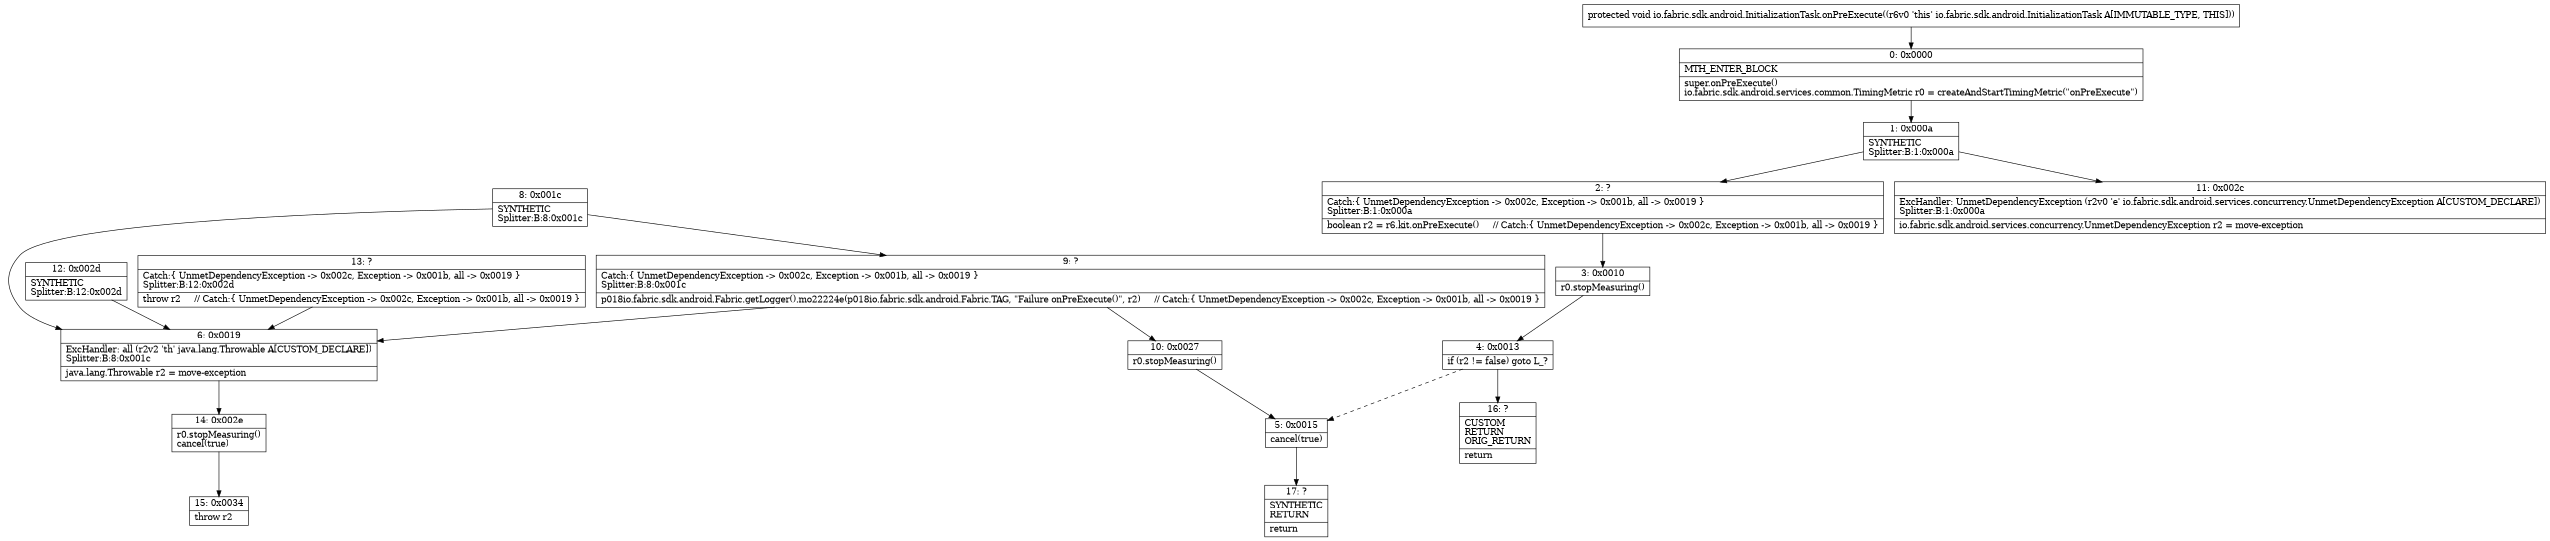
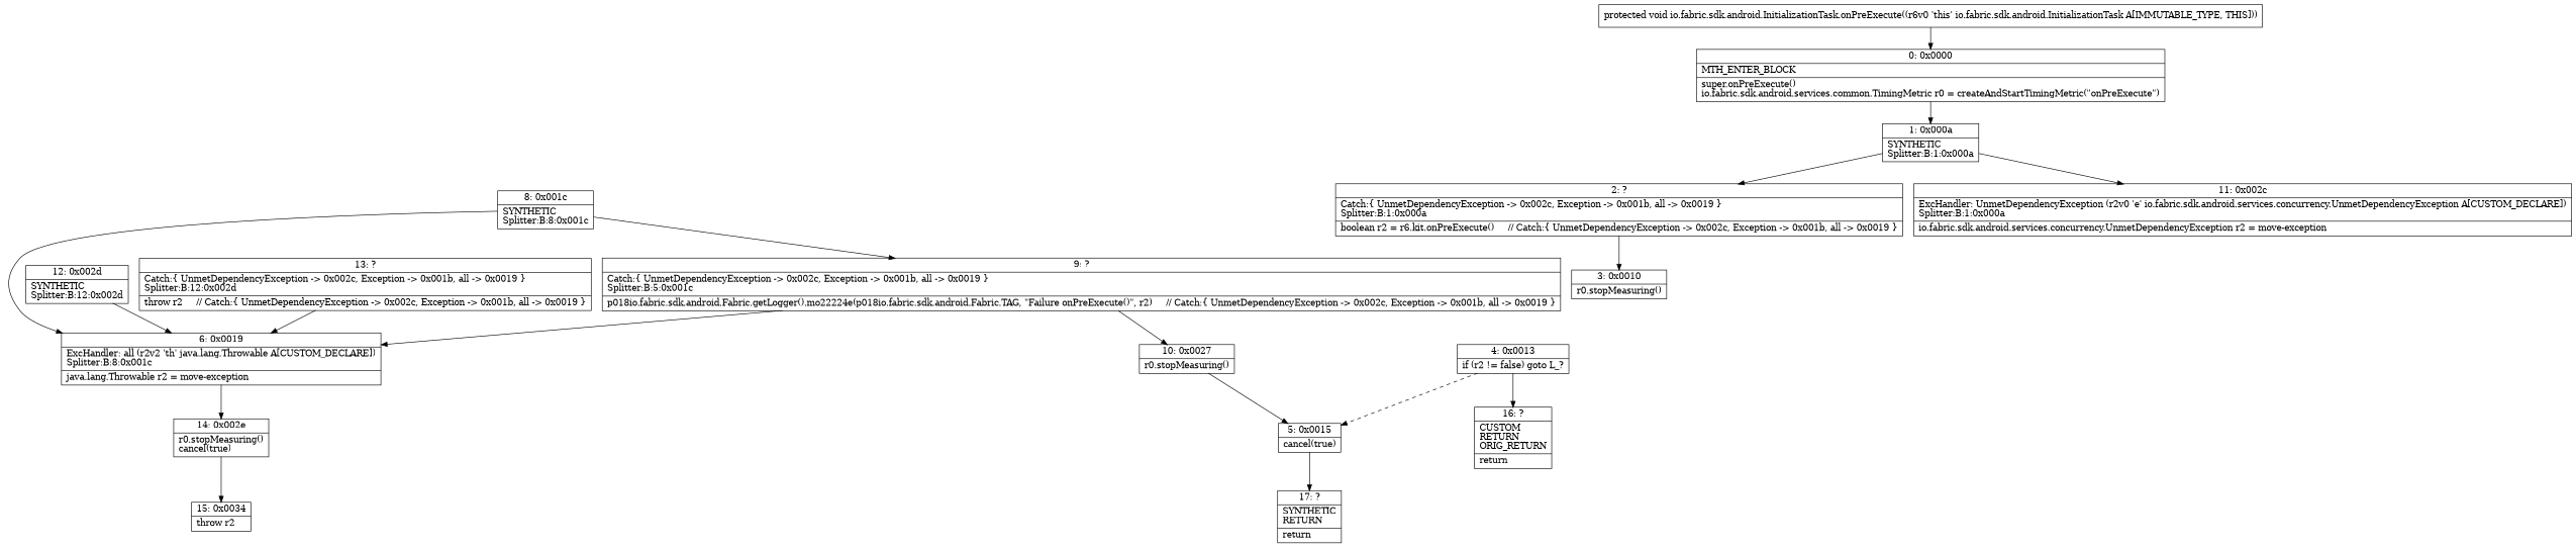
  digraph {
    node [shape=record]
    n1 [label="{0\:\ 0x0000|MTH_ENTER_BLOCK\l|super.onPreExecute()\lio.fabric.sdk.android.services.common.TimingMetric r0 = createAndStartTimingMetric(\"onPreExecute\")\l}"]
    n2 [label="{1\:\ 0x000a|SYNTHETIC\lSplitter:B:1:0x000a\l}"]
    n3 [label="{2\:\ ?|Catch:\{ UnmetDependencyException \-\> 0x002c, Exception \-\> 0x001b, all \-\> 0x0019 \}\lSplitter:B:1:0x000a\l|boolean r2 = r6.kit.onPreExecute()     \/\/ Catch:\{ UnmetDependencyException \-\> 0x002c, Exception \-\> 0x001b, all \-\> 0x0019 \}\l}"]
    n4 [label="{11\:\ 0x002c|ExcHandler: UnmetDependencyException (r2v0 'e' io.fabric.sdk.android.services.concurrency.UnmetDependencyException A[CUSTOM_DECLARE])\lSplitter:B:1:0x000a\l|io.fabric.sdk.android.services.concurrency.UnmetDependencyException r2 = move\-exception\l}"]
    n5 [label="{3\:\ 0x0010|r0.stopMeasuring()\l}"]
    n6 [label="{4\:\ 0x0013|if (r2 != false) goto L_?\l}"]
    n7 [label="{5\:\ 0x0015|cancel(true)\l}"]
    n8 [label="{16\:\ ?|CUSTOM\lRETURN\lORIG_RETURN\l|return\l}"]
    n9 [label="{17\:\ ?|SYNTHETIC\lRETURN\l|return\l}"]
    n10 [label="{6\:\ 0x0019|ExcHandler: all (r2v2 'th' java.lang.Throwable A[CUSTOM_DECLARE])\lSplitter:B:8:0x001c\l|java.lang.Throwable r2 = move\-exception\l}"]
    n11 [label="{14\:\ 0x002e|r0.stopMeasuring()\lcancel(true)\l}"]
    n12 [label="{15\:\ 0x0034|throw r2\l}"]
    n13 [label="{8\:\ 0x001c|SYNTHETIC\lSplitter:B:8:0x001c\l}"]
-   n14 [label="{9\:\ ?|Catch:\{ UnmetDependencyException \-\> 0x002c, Exception \-\> 0x001b, all \-\> 0x0019 \}\lSplitter:B:8:0x001c\l|p018io.fabric.sdk.android.Fabric.getLogger().mo22224e(p018io.fabric.sdk.android.Fabric.TAG, \"Failure onPreExecute()\", r2)     \/\/ Catch:\{ UnmetDependencyException \-\> 0x002c, Exception \-\> 0x001b, all \-\> 0x0019 \}\l}"]
+   n14 [label="{9\:\ ?|Catch:\{ UnmetDependencyException \-\> 0x002c, Exception \-\> 0x001b, all \-\> 0x0019 \}\lSplitter:B:5:0x001c\l|p018io.fabric.sdk.android.Fabric.getLogger().mo22224e(p018io.fabric.sdk.android.Fabric.TAG, \"Failure onPreExecute()\", r2)     \/\/ Catch:\{ UnmetDependencyException \-\> 0x002c, Exception \-\> 0x001b, all \-\> 0x0019 \}\l}"]
    n15 [label="{10\:\ 0x0027|r0.stopMeasuring()\l}"]
    n16 [label="{12\:\ 0x002d|SYNTHETIC\lSplitter:B:12:0x002d\l}"]
    n17 [label="{13\:\ ?|Catch:\{ UnmetDependencyException \-\> 0x002c, Exception \-\> 0x001b, all \-\> 0x0019 \}\lSplitter:B:12:0x002d\l|throw r2     \/\/ Catch:\{ UnmetDependencyException \-\> 0x002c, Exception \-\> 0x001b, all \-\> 0x0019 \}\l}"]
    n18 [label="{protected void io.fabric.sdk.android.InitializationTask.onPreExecute((r6v0 'this' io.fabric.sdk.android.InitializationTask A[IMMUTABLE_TYPE, THIS])) }"]
    n1 -> n2
    n2 -> n3
    n2 -> n4
    n3 -> n5
-   n5 -> n6
    n6 -> n7 [style=dashed]
    n6 -> n8
    n7 -> n9
    n10 -> n11
    n11 -> n12
    n13 -> n10
    n13 -> n14
    n14 -> n10
    n14 -> n15
    n15 -> n7
    n16 -> n10
    n17 -> n10
    n18 -> n1
  }
